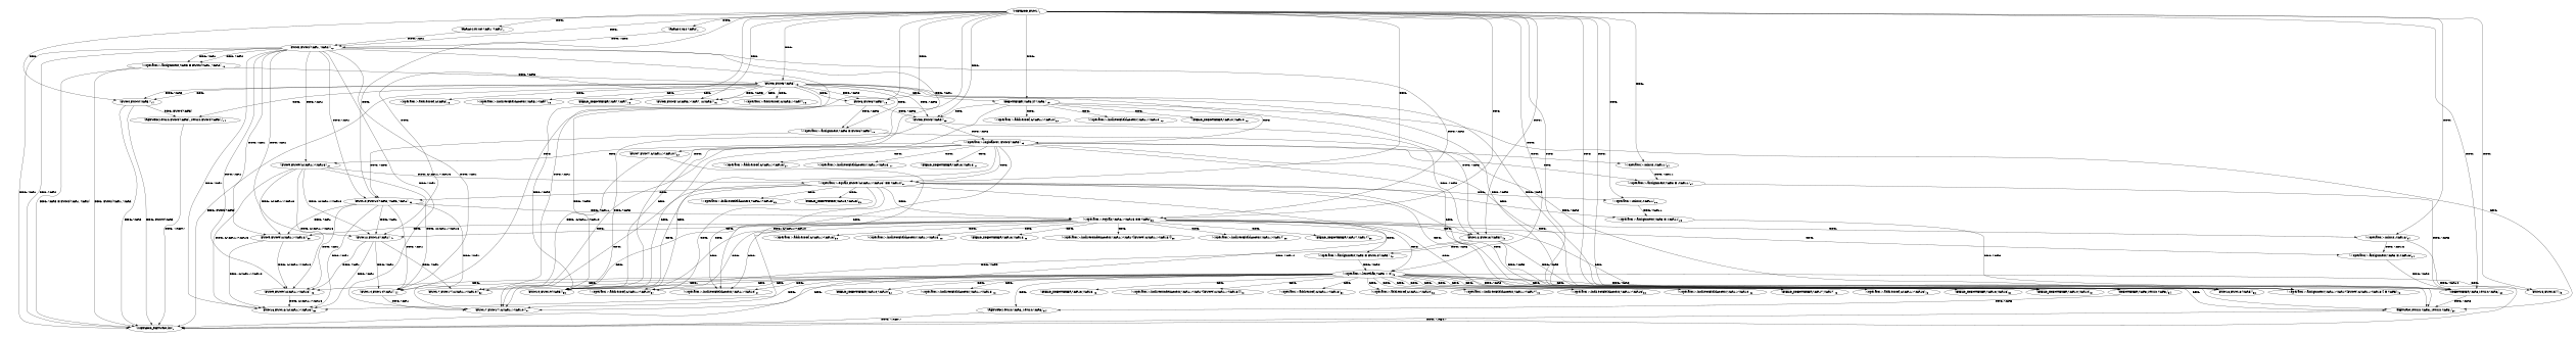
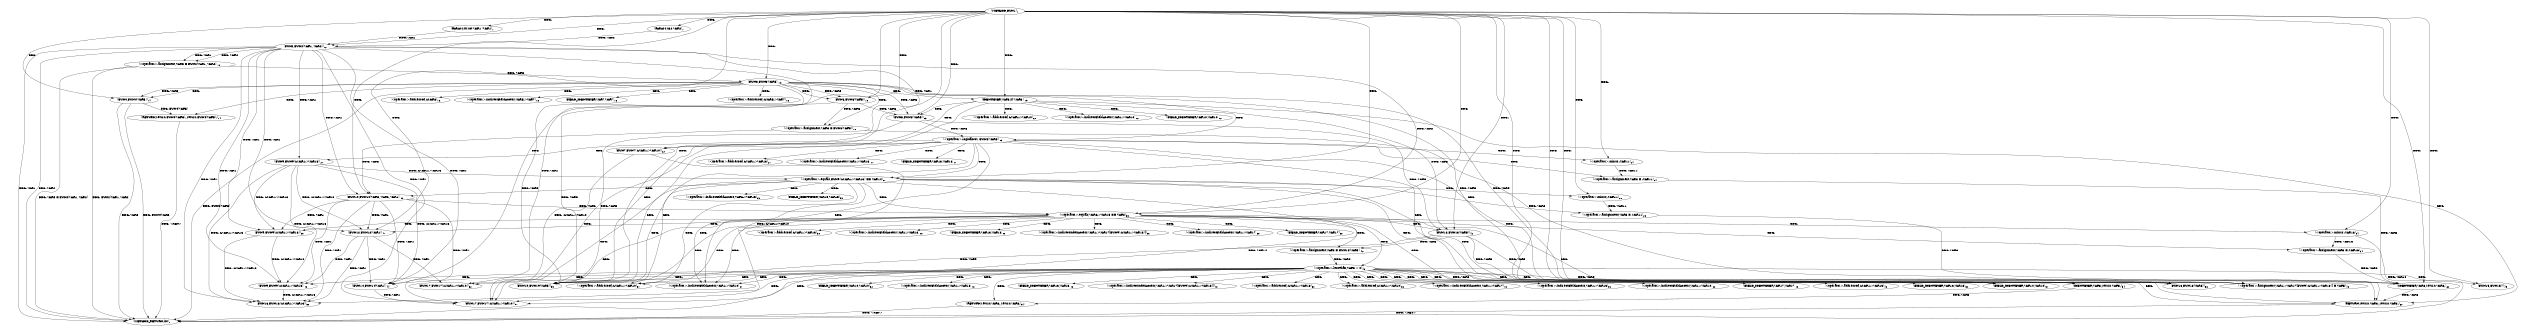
  digraph {
    n1 [label=<(METHOD,FUN1)<SUB>1</SUB>>]
    n2 [label=<(PARAM,struct VAR1 *VAR1)<SUB>1</SUB>>]
    n3 [label=<(PARAM,u32 VAR2)<SUB>1</SUB>>]
-   n4 [label=<(FUN5,FUN5(&amp;VAR5-&gt;VAR7, &amp;VAR8))<SUB>16</SUB>>]
    n5 [label=<(FUN10,FUN10(VAR3, VAR6, VAR1))<SUB>32</SUB>>]
    n6 [label=<(FUN12,FUN12(VAR1))<SUB>41</SUB>>]
    n7 [label=<(&lt;operator&gt;.assignment,VAR1-&gt;VAR17[FUN9(&amp;VAR1-&gt;VAR13)] = VAR5)<SUB>48</SUB>>]
    n8 [label=<(FUN15,FUN15())<SUB>49</SUB>>]
    n9 [label=<(FUN18,FUN18(VAR5))<SUB>53</SUB>>]
    n10 [label=<(FUN19,FUN19(VAR5))<SUB>59</SUB>>]
    n11 [label=<(FUN3,FUN3(VAR5))<SUB>13</SUB>>]
    n12 [label=<(IDENTIFIER,VAR3,if (VAR3))<SUB>19</SUB>>]
    n13 [label=<(&lt;operator&gt;.equals,FUN9(&amp;VAR1-&gt;VAR13) == VAR14)<SUB>27</SUB>>]
    n14 [label=<(&lt;operator&gt;.equals,VAR6-&gt;VAR15 == VAR2)<SUB>33</SUB>>]
    n15 [label=<(&lt;operator&gt;.lessThan,VAR3 &lt; 0)<SUB>43</SUB>>]
    n16 [label=<(IDENTIFIER,VAR3,return VAR3;)<SUB>54</SUB>>]
    n17 [label=<(IDENTIFIER,VAR3,return VAR3;)<SUB>60</SUB>>]
    n18 [label=<(FUN2,FUN2(VAR1, VAR2))<SUB>12</SUB>>]
    n19 [label=<(FUN6,FUN6(VAR5))<SUB>18</SUB>>]
    n20 [label=<(FUN13,FUN13(VAR5))<SUB>42</SUB>>]
    n21 [label=<(FUN14,FUN14(VAR1))<SUB>44</SUB>>]
    n22 [label=<(FUN4,FUN4(VAR5))<SUB>14</SUB>>]
    n23 [label=<(FUN8,FUN8(VAR5))<SUB>23</SUB>>]
    n24 [label=<(&lt;operator&gt;.minus,-VAR11)<SUB>24</SUB>>]
    n25 [label=<(&lt;operator&gt;.minus,-VAR11)<SUB>28</SUB>>]
    n26 [label=<(&lt;operator&gt;.minus,-VAR16)<SUB>34</SUB>>]
    n27 [label=<(FUN17,FUN17(&amp;VAR1-&gt;VAR10))<SUB>57</SUB>>]
    n28 [label=<(FUN16,FUN16(&amp;VAR1-&gt;VAR13))<SUB>50</SUB>>]
    n29 [label=<(FUN9,FUN9(&amp;VAR1-&gt;VAR13))<SUB>38</SUB>>]
    n30 [label=<(FUN9,FUN9(&amp;VAR1-&gt;VAR13))<SUB>48</SUB>>]
    n31 [label=<(FUN17,FUN17(&amp;VAR1-&gt;VAR10))<SUB>52</SUB>>]
    n32 [label=<(METHOD_RETURN,int)<SUB>1</SUB>>]
    n33 [label=<(&lt;operator&gt;.assignment,VAR3 = FUN6(VAR5))<SUB>18</SUB>>]
    n34 [label=<(RETURN,return FUN4(VAR5);,return FUN4(VAR5);)<SUB>14</SUB>>]
    n35 [label=<(&lt;operator&gt;.addressOf,&amp;VAR5-&gt;VAR7)<SUB>16</SUB>>]
    n36 [label=<(&lt;operator&gt;.addressOf,&amp;VAR8)<SUB>16</SUB>>]
    n37 [label=<(&lt;operator&gt;.indirectFieldAccess,VAR5-&gt;VAR7)<SUB>16</SUB>>]
    n38 [label=<(FIELD_IDENTIFIER,VAR7,VAR7)<SUB>16</SUB>>]
    n39 [label=<(FUN7,FUN7(&amp;VAR1-&gt;VAR10))<SUB>22</SUB>>]
    n40 [label=<(RETURN,return VAR3;,return VAR3;)<SUB>60</SUB>>]
    n41 [label=<(&lt;operator&gt;.logicalNot,!FUN8(VAR5))<SUB>23</SUB>>]
    n42 [label=<(&lt;operator&gt;.addressOf,&amp;VAR1-&gt;VAR10)<SUB>22</SUB>>]
    n43 [label=<(&lt;operator&gt;.indirectFieldAccess,VAR1-&gt;VAR10)<SUB>22</SUB>>]
    n44 [label=<(FIELD_IDENTIFIER,VAR10,VAR10)<SUB>22</SUB>>]
    n45 [label=<(&lt;operator&gt;.addressOf,&amp;VAR1-&gt;VAR10)<SUB>57</SUB>>]
    n46 [label=<(&lt;operator&gt;.indirectFieldAccess,VAR1-&gt;VAR10)<SUB>57</SUB>>]
    n47 [label=<(FIELD_IDENTIFIER,VAR10,VAR10)<SUB>57</SUB>>]
    n48 [label=<(&lt;operator&gt;.assignment,VAR3 = -VAR11)<SUB>28</SUB>>]
    n49 [label=<(&lt;operator&gt;.indirectFieldAccess,VAR6-&gt;VAR15)<SUB>83</SUB>>]
    n50 [label=<(FIELD_IDENTIFIER,VAR15,VAR15)<SUB>33</SUB>>]
    n51 [label=<(&lt;operator&gt;.assignment,VAR3 = FUN13(VAR5))<SUB>42</SUB>>]
    n52 [label=<(&lt;operator&gt;.assignment,VAR3 = -VAR16)<SUB>34</SUB>>]
    n53 [label=<(&lt;operator&gt;.indirectIndexAccess,VAR1-&gt;VAR17[FUN9(&amp;VAR1-&gt;VAR13)])<SUB>38</SUB>>]
    n54 [label=<(&lt;operator&gt;.indirectFieldAccess,VAR1-&gt;VAR17)<SUB>38</SUB>>]
    n55 [label=<(FIELD_IDENTIFIER,VAR17,VAR17)<SUB>38</SUB>>]
    n56 [label=<(&lt;operator&gt;.addressOf,&amp;VAR1-&gt;VAR13)<SUB>38</SUB>>]
    n57 [label=<(&lt;operator&gt;.indirectFieldAccess,VAR1-&gt;VAR13)<SUB>38</SUB>>]
    n58 [label=<(FIELD_IDENTIFIER,VAR13,VAR13)<SUB>38</SUB>>]
    n59 [label=<(RETURN,return VAR3;,return VAR3;)<SUB>54</SUB>>]
    n60 [label=<(&lt;operator&gt;.indirectIndexAccess,VAR1-&gt;VAR17[FUN9(&amp;VAR1-&gt;VAR13)])<SUB>48</SUB>>]
    n61 [label=<(&lt;operator&gt;.addressOf,&amp;VAR1-&gt;VAR13)<SUB>50</SUB>>]
    n62 [label=<(&lt;operator&gt;.addressOf,&amp;VAR1-&gt;VAR10)<SUB>52</SUB>>]
    n63 [label=<(&lt;operator&gt;.indirectFieldAccess,VAR1-&gt;VAR17)<SUB>48</SUB>>]
    n64 [label=<(&lt;operator&gt;.indirectFieldAccess,VAR1-&gt;VAR13)<SUB>50</SUB>>]
    n65 [label=<(&lt;operator&gt;.indirectFieldAccess,VAR1-&gt;VAR10)<SUB>52</SUB>>]
    n66 [label=<(FIELD_IDENTIFIER,VAR17,VAR17)<SUB>48</SUB>>]
    n67 [label=<(&lt;operator&gt;.addressOf,&amp;VAR1-&gt;VAR13)<SUB>48</SUB>>]
    n68 [label=<(FIELD_IDENTIFIER,VAR13,VAR13)<SUB>50</SUB>>]
    n69 [label=<(FIELD_IDENTIFIER,VAR10,VAR10)<SUB>52</SUB>>]
    n70 [label=<(&lt;operator&gt;.indirectFieldAccess,VAR1-&gt;VAR13)<SUB>48</SUB>>]
    n71 [label=<(FIELD_IDENTIFIER,VAR13,VAR13)<SUB>48</SUB>>]
    n72 [label=<(&lt;operator&gt;.assignment,VAR5 = FUN2(VAR1, VAR2))<SUB>12</SUB>>]
    n73 [label=<(FUN9,FUN9(&amp;VAR1-&gt;VAR13))<SUB>27</SUB>>]
    n74 [label=<(&lt;operator&gt;.assignment,VAR3 = -VAR11)<SUB>24</SUB>>]
    n75 [label=<(&lt;operator&gt;.addressOf,&amp;VAR1-&gt;VAR13)<SUB>27</SUB>>]
    n76 [label=<(&lt;operator&gt;.indirectFieldAccess,VAR1-&gt;VAR13)<SUB>27</SUB>>]
    n77 [label=<(FIELD_IDENTIFIER,VAR13,VAR13)<SUB>27</SUB>>]
    n1 -> n2 [label="DDG: "]
    n1 -> n3 [label="DDG: "]
-   n1 -> n4 [label="DDG: "]
    n1 -> n5 [label="DDG: "]
    n1 -> n6 [label="DDG: "]
    n1 -> n7 [label="DDG: "]
    n1 -> n8 [label="DDG: "]
    n1 -> n9 [label="DDG: "]
    n1 -> n10 [label="DDG: "]
    n1 -> n11 [label="DDG: "]
    n1 -> n12 [label="DDG: "]
    n1 -> n13 [label="DDG: "]
    n1 -> n14 [label="DDG: "]
-   n1 -> n15 [label="DDG: "]
    n1 -> n16 [label="DDG: "]
    n1 -> n17 [label="DDG: "]
    n1 -> n18 [label="DDG: "]
    n1 -> n19 [label="DDG: "]
    n1 -> n20 [label="DDG: "]
    n1 -> n21 [label="DDG: "]
    n1 -> n22 [label="DDG: "]
    n1 -> n23 [label="DDG: "]
    n1 -> n24 [label="DDG: "]
    n1 -> n25 [label="DDG: "]
    n1 -> n26 [label="DDG: "]
    n2 -> n18 [label="DDG: VAR1"]
    n3 -> n18 [label="DDG: VAR2"]
    n5 -> n6 [label="DDG: VAR1"]
-   n5 -> n14 [label="DDG: VAR11"]
+   n5 -> n14 [label="DDG: VAR6"]
    n5 -> n21 [label="DDG: VAR1"]
    n5 -> n27 [label="DDG: VAR1"]
    n5 -> n28 [label="DDG: VAR1"]
    n5 -> n29 [label="DDG: VAR1"]
    n5 -> n30 [label="DDG: VAR1"]
    n6 -> n21 [label="DDG: VAR1"]
    n6 -> n28 [label="DDG: VAR1"]
    n6 -> n30 [label="DDG: VAR1"]
    n6 -> n31 [label="DDG: VAR1"]
-   n11 -> n4 [label="DDG: VAR5"]
-   n11 -> n4 [label="CDG: "]
    n11 -> n7 [label="DDG: VAR5"]
    n11 -> n9 [label="DDG: VAR5"]
    n11 -> n10 [label="DDG: VAR5"]
    n11 -> n12 [label="CDG: "]
    n11 -> n19 [label="DDG: VAR5"]
    n11 -> n19 [label="CDG: "]
    n11 -> n20 [label="DDG: VAR5"]
    n11 -> n22 [label="DDG: VAR5"]
    n11 -> n22 [label="CDG: "]
    n11 -> n23 [label="DDG: VAR5"]
    n11 -> n32 [label="DDG: FUN3(VAR5)"]
    n11 -> n33 [label="CDG: "]
    n11 -> n34 [label="CDG: "]
    n11 -> n35 [label="CDG: "]
    n11 -> n36 [label="CDG: "]
    n11 -> n37 [label="CDG: "]
    n11 -> n38 [label="CDG: "]
    n12 -> n10 [label="CDG: "]
    n12 -> n23 [label="CDG: "]
+   n12 -> n39 [label="CDG: "]
    n12 -> n40 [label="CDG: "]
    n12 -> n41 [label="CDG: "]
    n12 -> n42 [label="CDG: "]
    n12 -> n43 [label="CDG: "]
    n12 -> n44 [label="CDG: "]
    n13 -> n5 [label="CDG: "]
    n13 -> n10 [label="CDG: "]
    n13 -> n14 [label="DDG: "]
    n13 -> n25 [label="CDG: "]
    n13 -> n27 [label="CDG: "]
    n13 -> n32 [label="DDG: VAR14"]
    n13 -> n40 [label="CDG: "]
    n13 -> n45 [label="CDG: "]
    n13 -> n46 [label="CDG: "]
    n13 -> n47 [label="CDG: "]
    n13 -> n48 [label="CDG: "]
    n13 -> n49 [label="CDG: "]
    n13 -> n50 [label="CDG: "]
    n14 -> n6 [label="CDG: "]
    n14 -> n10 [label="CDG: "]
    n14 -> n15 [label="CDG: "]
    n14 -> n20 [label="CDG: "]
    n14 -> n26 [label="CDG: "]
    n14 -> n27 [label="CDG: "]
    n14 -> n29 [label="CDG: "]
    n14 -> n40 [label="CDG: "]
    n14 -> n45 [label="CDG: "]
    n14 -> n46 [label="CDG: "]
    n14 -> n47 [label="CDG: "]
    n14 -> n51 [label="CDG: "]
    n14 -> n52 [label="CDG: "]
    n14 -> n53 [label="CDG: "]
    n14 -> n54 [label="CDG: "]
    n14 -> n55 [label="CDG: "]
    n14 -> n56 [label="CDG: "]
    n14 -> n57 [label="CDG: "]
    n14 -> n58 [label="CDG: "]
    n15 -> n7 [label="CDG: "]
    n15 -> n8 [label="CDG: "]
    n15 -> n9 [label="CDG: "]
    n15 -> n10 [label="CDG: "]
    n15 -> n16 [label="DDG: VAR3"]
    n15 -> n17 [label="DDG: VAR3"]
    n15 -> n21 [label="CDG: "]
    n15 -> n27 [label="CDG: "]
    n15 -> n28 [label="CDG: "]
    n15 -> n30 [label="CDG: "]
    n15 -> n31 [label="CDG: "]
    n15 -> n40 [label="CDG: "]
    n15 -> n45 [label="CDG: "]
    n15 -> n46 [label="CDG: "]
    n15 -> n47 [label="CDG: "]
    n15 -> n59 [label="CDG: "]
    n15 -> n60 [label="CDG: "]
    n15 -> n61 [label="CDG: "]
    n15 -> n62 [label="CDG: "]
    n15 -> n63 [label="CDG: "]
    n15 -> n64 [label="CDG: "]
    n15 -> n65 [label="CDG: "]
    n15 -> n66 [label="CDG: "]
    n15 -> n67 [label="CDG: "]
    n15 -> n68 [label="CDG: "]
    n15 -> n69 [label="CDG: "]
    n15 -> n70 [label="CDG: "]
    n15 -> n71 [label="CDG: "]
    n16 -> n59 [label="DDG: VAR3"]
    n17 -> n40 [label="DDG: VAR3"]
    n18 -> n5 [label="DDG: VAR1"]
    n18 -> n6 [label="DDG: VAR1"]
    n18 -> n14 [label="DDG: VAR2"]
    n18 -> n21 [label="DDG: VAR1"]
    n18 -> n27 [label="DDG: VAR1"]
    n18 -> n28 [label="DDG: VAR1"]
    n18 -> n29 [label="DDG: VAR1"]
    n18 -> n30 [label="DDG: VAR1"]
    n18 -> n31 [label="DDG: VAR1"]
    n18 -> n32 [label="DDG: VAR1"]
    n18 -> n32 [label="DDG: VAR2"]
    n18 -> n39 [label="DDG: VAR1"]
    n18 -> n72 [label="DDG: VAR1"]
    n18 -> n72 [label="DDG: VAR2"]
    n18 -> n73 [label="DDG: VAR1"]
    n19 -> n10 [label="DDG: VAR5"]
    n19 -> n23 [label="DDG: VAR5"]
    n19 -> n33 [label="DDG: VAR5"]
    n20 -> n7 [label="DDG: VAR5"]
    n20 -> n9 [label="DDG: VAR5"]
    n20 -> n10 [label="DDG: VAR5"]
    n20 -> n51 [label="DDG: VAR5"]
    n21 -> n27 [label="DDG: VAR1"]
    n22 -> n32 [label="DDG: VAR5"]
    n22 -> n32 [label="DDG: FUN4(VAR5)"]
    n22 -> n34 [label="DDG: FUN4(VAR5)"]
    n23 -> n10 [label="DDG: VAR5"]
    n23 -> n20 [label="DDG: VAR5"]
    n23 -> n41 [label="DDG: VAR5"]
    n24 -> n74 [label="DDG: VAR11"]
    n25 -> n48 [label="DDG: VAR11"]
    n26 -> n32 [label="DDG: VAR16"]
    n26 -> n52 [label="DDG: VAR16"]
    n29 -> n28 [label="DDG: &amp;VAR1-&gt;VAR13"]
    n29 -> n30 [label="DDG: &amp;VAR1-&gt;VAR13"]
    n30 -> n28 [label="DDG: &amp;VAR1-&gt;VAR13"]
    n33 -> n5 [label="DDG: VAR3"]
    n33 -> n17 [label="DDG: VAR3"]
    n34 -> n32 [label="DDG: &lt;RET&gt;"]
    n39 -> n27 [label="DDG: &amp;VAR1-&gt;VAR10"]
    n39 -> n31 [label="DDG: &amp;VAR1-&gt;VAR10"]
    n40 -> n32 [label="DDG: &lt;RET&gt;"]
    n41 -> n10 [label="CDG: "]
    n41 -> n13 [label="CDG: "]
    n41 -> n24 [label="CDG: "]
    n41 -> n27 [label="CDG: "]
    n41 -> n40 [label="CDG: "]
    n41 -> n45 [label="CDG: "]
    n41 -> n46 [label="CDG: "]
    n41 -> n47 [label="CDG: "]
    n41 -> n73 [label="CDG: "]
    n41 -> n74 [label="CDG: "]
    n41 -> n75 [label="CDG: "]
    n41 -> n76 [label="CDG: "]
    n41 -> n77 [label="CDG: "]
    n48 -> n17 [label="DDG: VAR3"]
    n51 -> n15 [label="DDG: VAR3"]
    n52 -> n17 [label="DDG: VAR3"]
    n59 -> n32 [label="DDG: &lt;RET&gt;"]
    n72 -> n11 [label="DDG: VAR5"]
    n72 -> n32 [label="DDG: FUN2(VAR1, VAR2)"]
    n72 -> n32 [label="DDG: VAR5 = FUN2(VAR1, VAR2)"]
    n73 -> n6 [label="DDG: &amp;VAR1-&gt;VAR13"]
    n73 -> n13 [label="DDG: &amp;VAR1-&gt;VAR13"]
    n73 -> n21 [label="DDG: &amp;VAR1-&gt;VAR13"]
    n73 -> n28 [label="DDG: &amp;VAR1-&gt;VAR13"]
    n73 -> n29 [label="DDG: &amp;VAR1-&gt;VAR13"]
    n73 -> n30 [label="DDG: &amp;VAR1-&gt;VAR13"]
    n74 -> n17 [label="DDG: VAR3"]
  }
